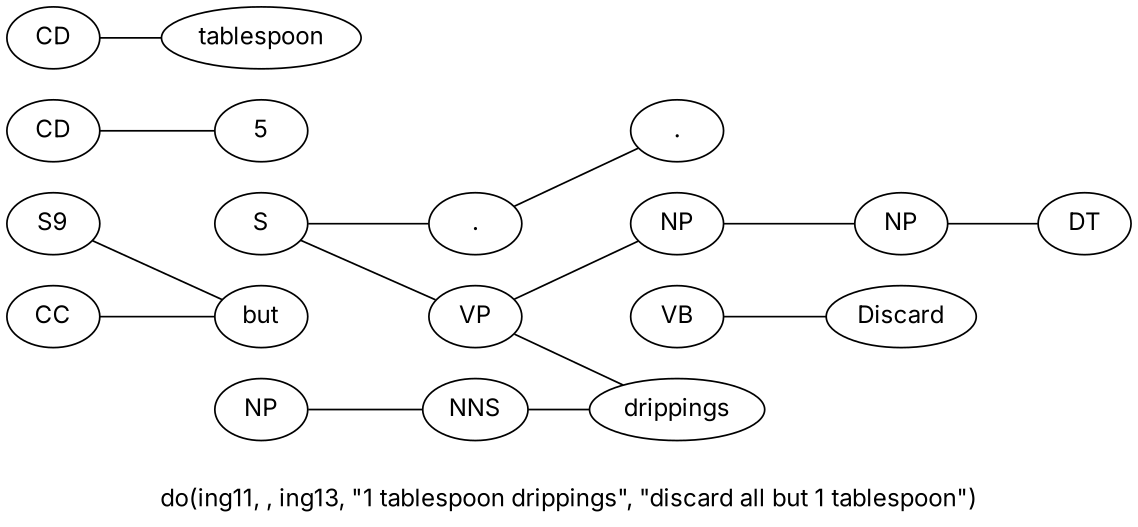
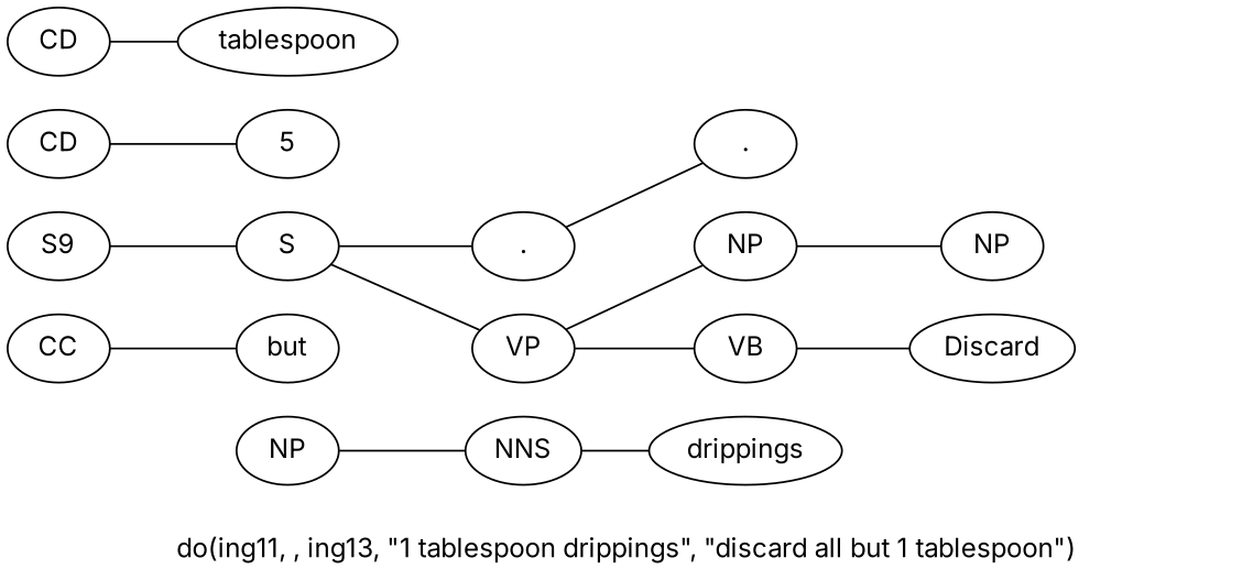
  graph {
    fontname=Inter
    label="do(ing11, , ing13, \"1 tablespoon drippings\", \"discard all but 1 tablespoon\")"
    rankdir=LR
    node [fontname=Inter]
    edge [fontname=Inter]
    n1 [label=S9]
    n2 [label=S]
    n3 [label=VP]
    n4 [label="."]
    n5 [label=VB]
    n6 [label=NP]
    n7 [label="."]
    n8 [label=Discard]
    n9 [label=NP]
-   n10 [label=DT]
    n11 [label=CC]
    n12 [label=but]
    n13 [label=NP]
    n14 [label=NNS]
    n15 [label=drippings]
    n16 [label=CD]
    n17 [label=5]
    n18 [label=CD]
    n19 [label=tablespoon]
-   n1 -- n12
+   n1 -- n2
    n2 -- n3
    n2 -- n4
-   n3 -- n15
+   n3 -- n5
    n3 -- n6
    n4 -- n7
    n5 -- n8
    n6 -- n9
-   n9 -- n10
    n11 -- n12
    n13 -- n14
    n14 -- n15
    n16 -- n17
    n18 -- n19
  }
